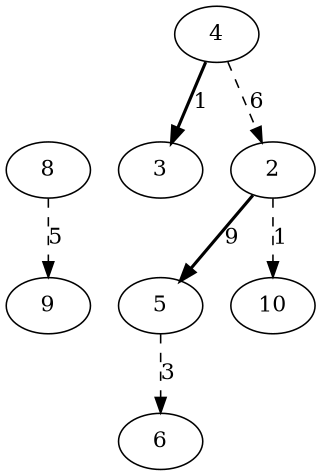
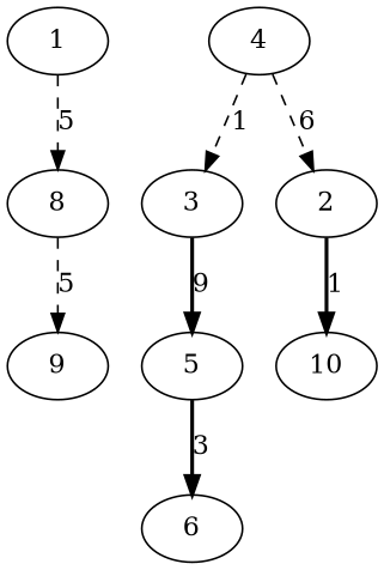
  digraph {
    edge [style=dashed]
+   1
    8
    9
    4
    3
    2
    5
    10
    6
+   1 -> 8 [label=5]
    8 -> 9 [label=5]
-   4 -> 3 [label=1 style=bold]
+   4 -> 3 [label=1]
    4 -> 2 [label=6]
-   2 -> 5 [label=9 style=bold]
-   2 -> 10 [label=1]
-   5 -> 6 [label=3]
+   3 -> 5 [label=9 style=bold]
+   2 -> 10 [label=1 style=bold]
+   5 -> 6 [label=3 style=bold]
  }
